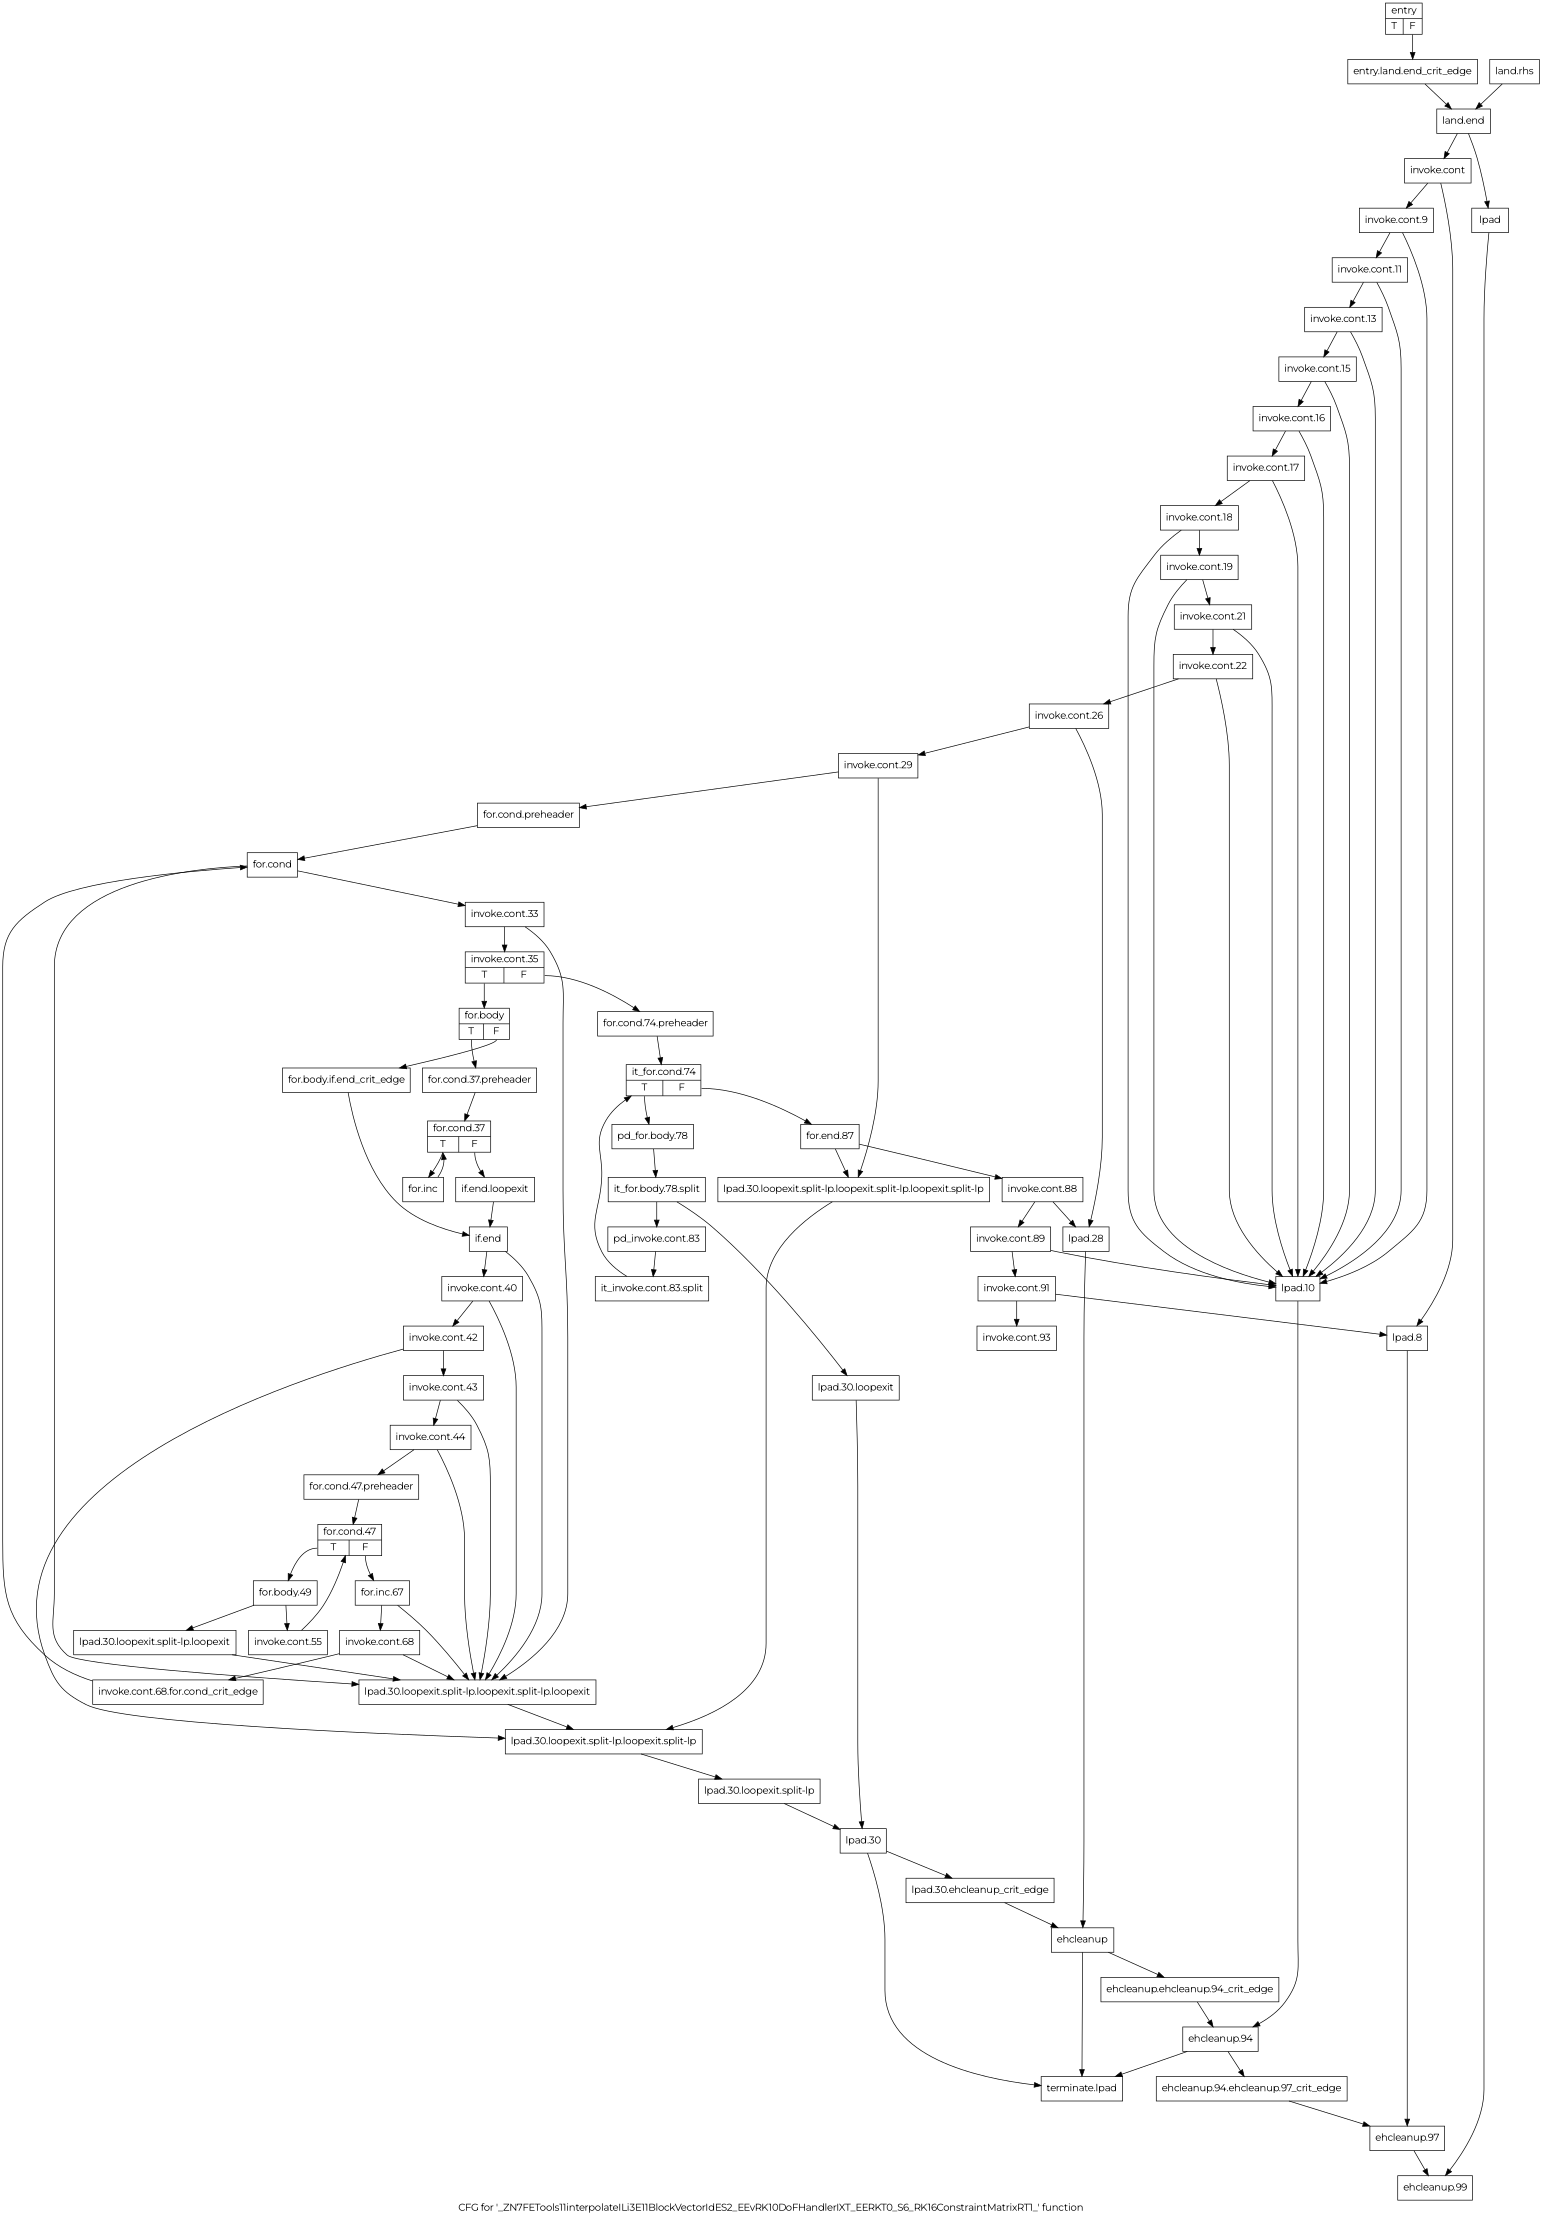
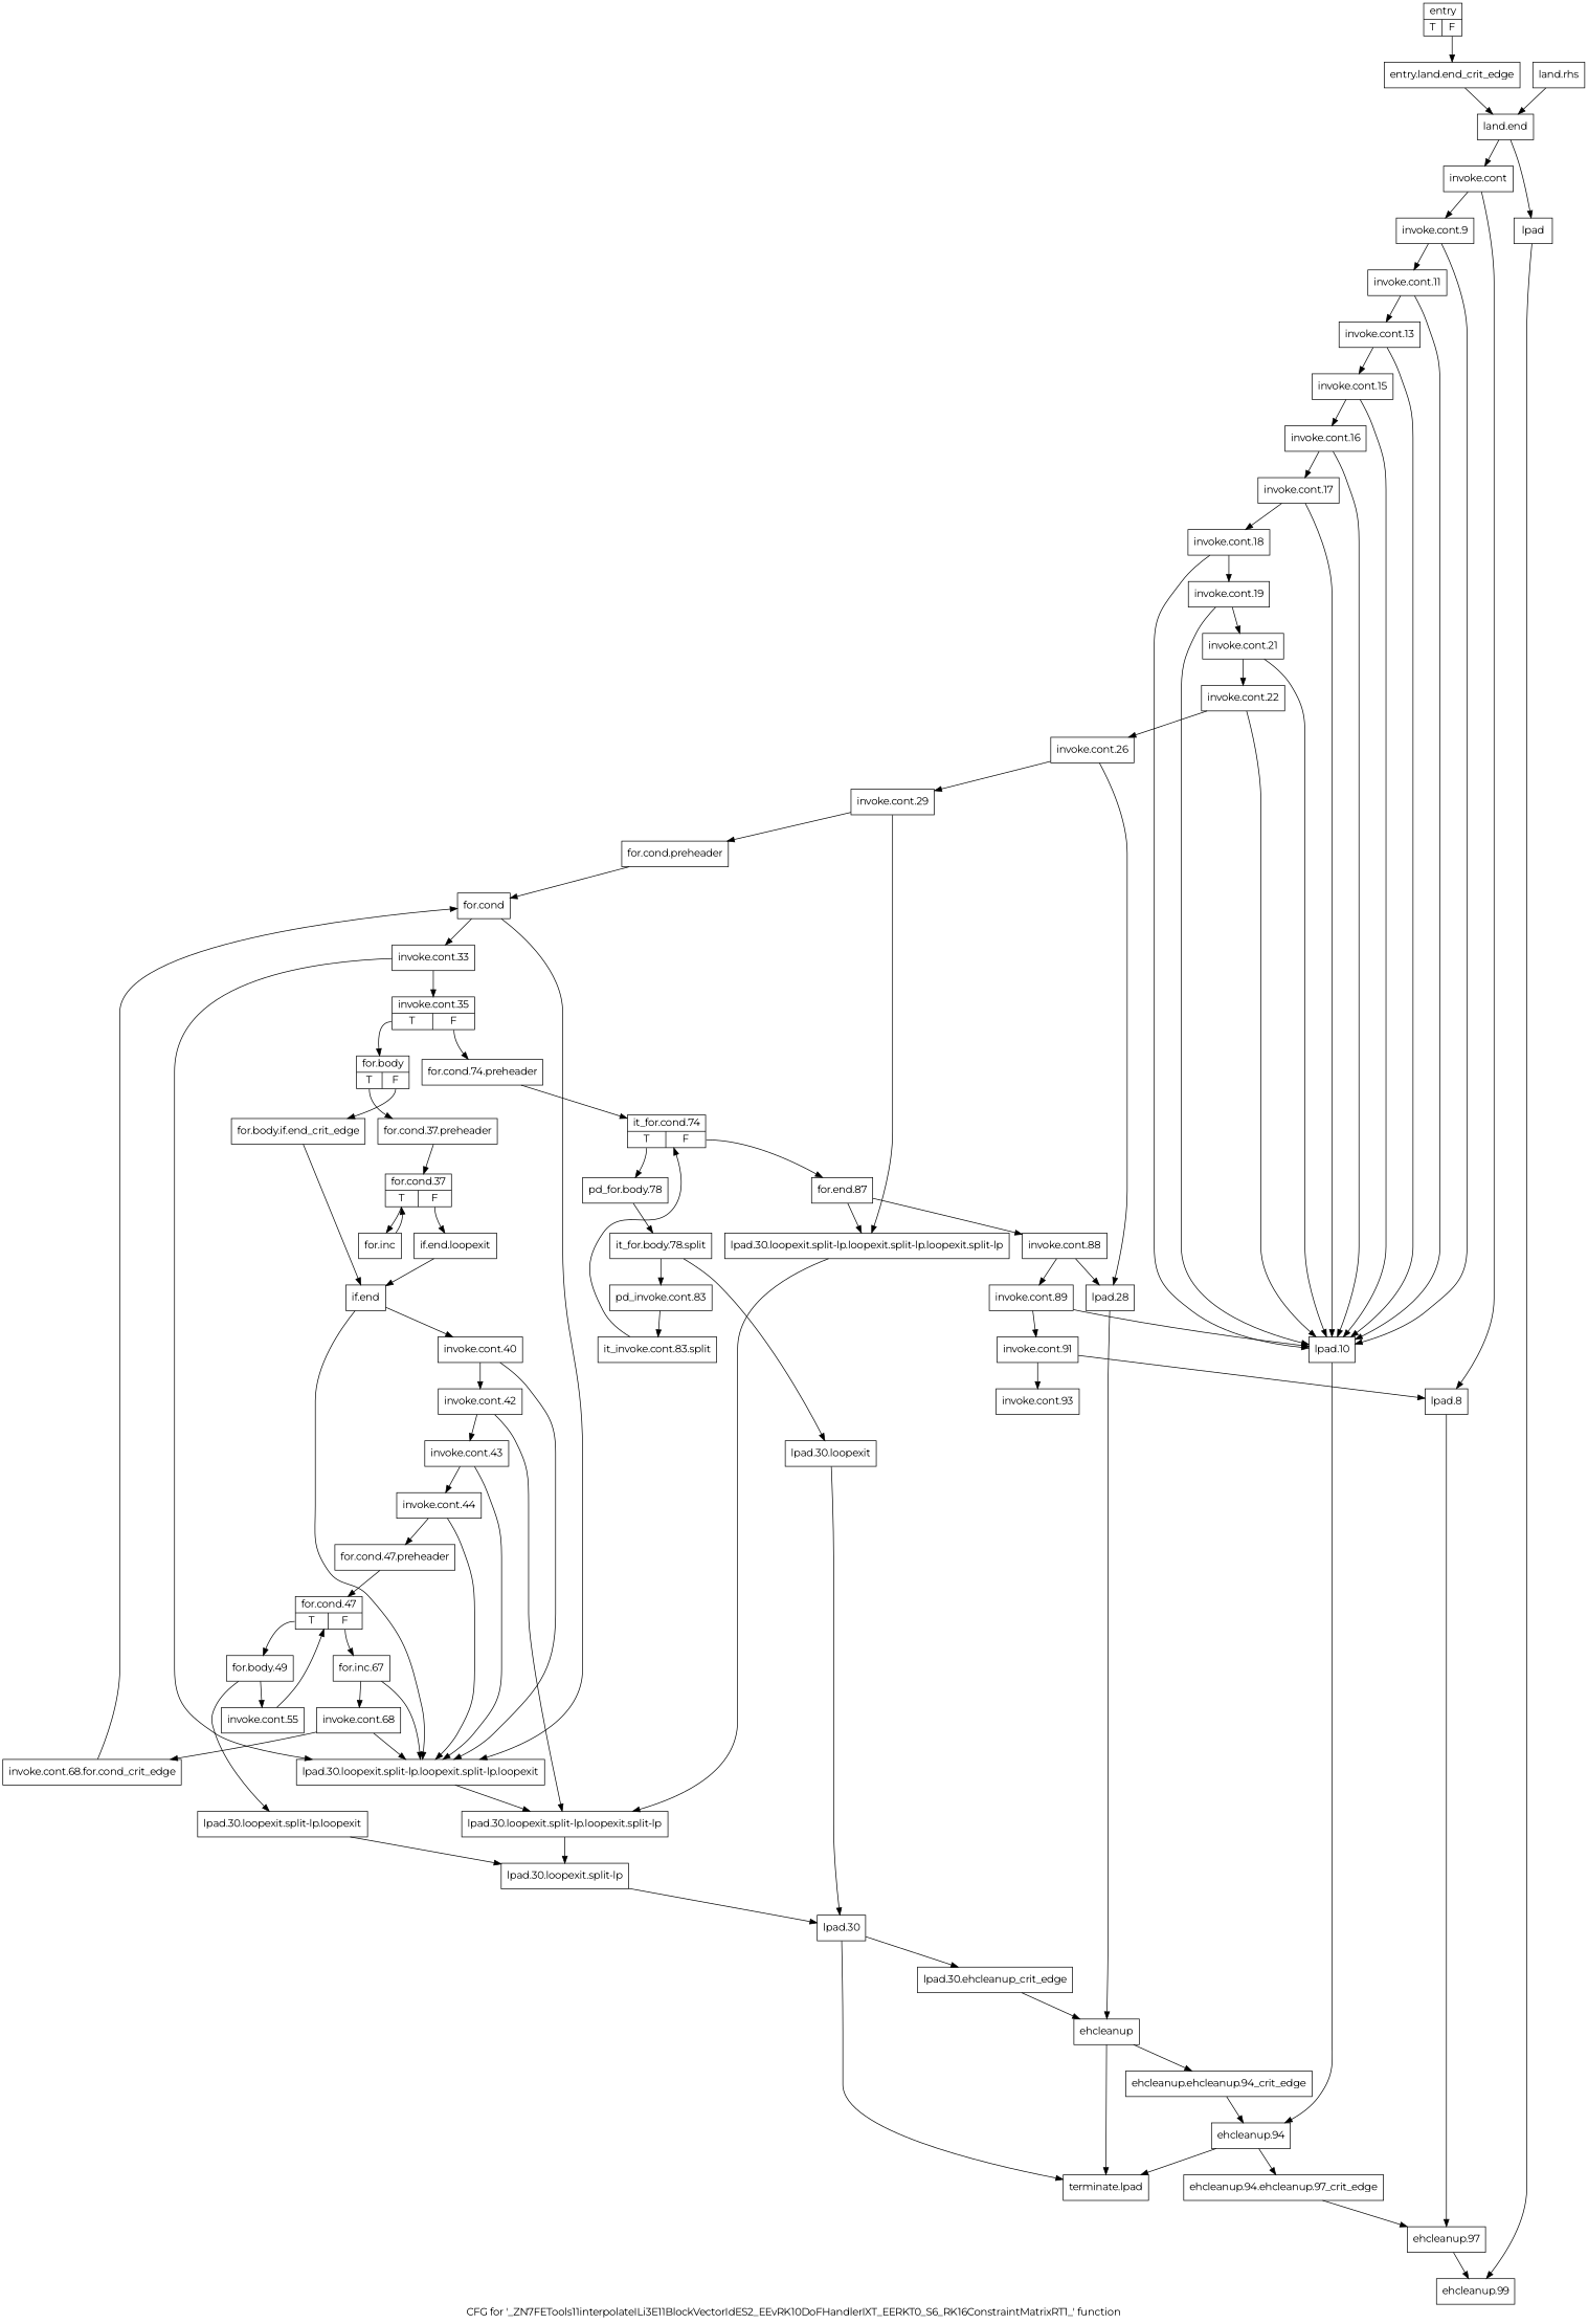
  digraph {
    fontname=Montserrat
    label="CFG for '_ZN7FETools11interpolateILi3E11BlockVectorIdES2_EEvRK10DoFHandlerIXT_EERKT0_S6_RK16ConstraintMatrixRT1_' function"
    node [fontname=Montserrat shape=record]
    edge [fontname=Montserrat]
    n1 [label="{entry|{<s0>T|<s1>F}}"]
    n2 [label="{entry.land.end_crit_edge}"]
    n3 [label="{land.rhs}"]
    n4 [label="{land.end}"]
    n5 [label="{invoke.cont}"]
    n6 [label="{lpad}"]
    n7 [label="{invoke.cont.9}"]
    n8 [label="{lpad.8}"]
    n9 [label="{ehcleanup.99}"]
    n10 [label="{invoke.cont.11}"]
    n11 [label="{lpad.10}"]
    n12 [label="{ehcleanup.97}"]
    n13 [label="{invoke.cont.13}"]
    n14 [label="{ehcleanup.94}"]
    n15 [label="{invoke.cont.15}"]
    n16 [label="{terminate.lpad}"]
    n17 [label="{ehcleanup.94.ehcleanup.97_crit_edge}"]
    n18 [label="{invoke.cont.16}"]
    n19 [label="{invoke.cont.17}"]
    n20 [label="{invoke.cont.18}"]
    n21 [label="{invoke.cont.19}"]
    n22 [label="{invoke.cont.21}"]
    n23 [label="{invoke.cont.22}"]
    n24 [label="{invoke.cont.26}"]
    n25 [label="{invoke.cont.29}"]
    n26 [label="{lpad.28}"]
    n27 [label="{for.cond.preheader}"]
    n28 [label="{lpad.30.loopexit.split-lp.loopexit.split-lp.loopexit.split-lp}"]
    n29 [label="{ehcleanup}"]
    n30 [label="{for.cond}"]
    n31 [label="{lpad.30.loopexit.split-lp.loopexit.split-lp}"]
    n32 [label="{ehcleanup.ehcleanup.94_crit_edge}"]
    n33 [label="{invoke.cont.33}"]
    n34 [label="{lpad.30.loopexit.split-lp.loopexit.split-lp.loopexit}"]
    n35 [label="{lpad.30.loopexit.split-lp}"]
    n36 [label="{invoke.cont.35|{<s0>T|<s1>F}}"]
    n37 [label="{for.body|{<s0>T|<s1>F}}"]
    n38 [label="{for.cond.74.preheader}"]
    n39 [label="{for.cond.37.preheader}"]
    n40 [label="{for.body.if.end_crit_edge}"]
    n41 [label="{it_for.cond.74|{<s0>T|<s1>F}}"]
    n42 [label="{for.cond.37|{<s0>T|<s1>F}}"]
    n43 [label="{if.end}"]
    n44 [label="{pd_for.body.78}"]
    n45 [label="{for.end.87}"]
    n46 [label="{it_for.body.78.split}"]
    n47 [label="{invoke.cont.88}"]
    n48 [label="{for.inc}"]
    n49 [label="{if.end.loopexit}"]
    n50 [label="{invoke.cont.40}"]
    n51 [label="{invoke.cont.42}"]
    n52 [label="{lpad.30.loopexit}"]
    n53 [label="{lpad.30}"]
    n54 [label="{lpad.30.ehcleanup_crit_edge}"]
    n55 [label="{lpad.30.loopexit.split-lp.loopexit}"]
    n56 [label="{invoke.cont.43}"]
    n57 [label="{invoke.cont.44}"]
    n58 [label="{for.cond.47.preheader}"]
    n59 [label="{for.cond.47|{<s0>T|<s1>F}}"]
    n60 [label="{for.body.49}"]
    n61 [label="{for.inc.67}"]
    n62 [label="{invoke.cont.55}"]
    n63 [label="{invoke.cont.68}"]
    n64 [label="{invoke.cont.68.for.cond_crit_edge}"]
    n65 [label="{pd_invoke.cont.83}"]
    n66 [label="{invoke.cont.89}"]
    n67 [label="{it_invoke.cont.83.split}"]
    n68 [label="{invoke.cont.91}"]
    n69 [label="{invoke.cont.93}"]
    n1 -> n2 [tailport=s1]
    n2 -> n4
    n3 -> n4
    n4 -> n5
    n4 -> n6
    n5 -> n7
    n5 -> n8
    n6 -> n9
    n7 -> n10
    n7 -> n11
    n8 -> n12
    n10 -> n11
    n10 -> n13
    n11 -> n14
    n12 -> n9
    n13 -> n11
    n13 -> n15
    n14 -> n16
    n14 -> n17
    n15 -> n11
    n15 -> n18
    n17 -> n12
    n18 -> n11
    n18 -> n19
    n19 -> n11
    n19 -> n20
    n20 -> n11
    n20 -> n21
    n21 -> n11
    n21 -> n22
    n22 -> n11
    n22 -> n23
    n23 -> n11
    n23 -> n24
    n24 -> n25
    n24 -> n26
    n25 -> n27
    n25 -> n28
    n26 -> n29
    n27 -> n30
    n28 -> n31
    n29 -> n16
    n29 -> n32
    n30 -> n33
    n30 -> n34
    n31 -> n35
    n32 -> n14
    n33 -> n34
    n33 -> n36
    n34 -> n31
    n35 -> n53
    n36 -> n37 [tailport=s0]
    n36 -> n38 [tailport=s1]
    n37 -> n39 [tailport=s0]
    n37 -> n40 [tailport=s1]
    n38 -> n41
    n39 -> n42
    n40 -> n43
    n41 -> n44 [tailport=s0]
    n41 -> n45 [tailport=s1]
    n42 -> n48 [tailport=s0]
    n42 -> n49 [tailport=s1]
    n43 -> n34
    n43 -> n50
    n44 -> n46
    n45 -> n28
    n45 -> n47
    n46 -> n52
    n46 -> n65
    n47 -> n26
    n47 -> n66
    n48 -> n42
    n49 -> n43
    n50 -> n34
    n50 -> n51
    n51 -> n31
    n51 -> n56
    n52 -> n53
    n53 -> n16
    n53 -> n54
    n54 -> n29
-   n55 -> n34
+   n55 -> n35
    n56 -> n34
    n56 -> n57
    n57 -> n34
    n57 -> n58
    n58 -> n59
    n59 -> n60 [tailport=s0]
    n59 -> n61 [tailport=s1]
    n60 -> n55
    n60 -> n62
    n61 -> n34
    n61 -> n63
    n62 -> n59
    n63 -> n34
    n63 -> n64
    n64 -> n30
    n65 -> n67
    n66 -> n11
    n66 -> n68
    n67 -> n41
    n68 -> n8
    n68 -> n69
  }
